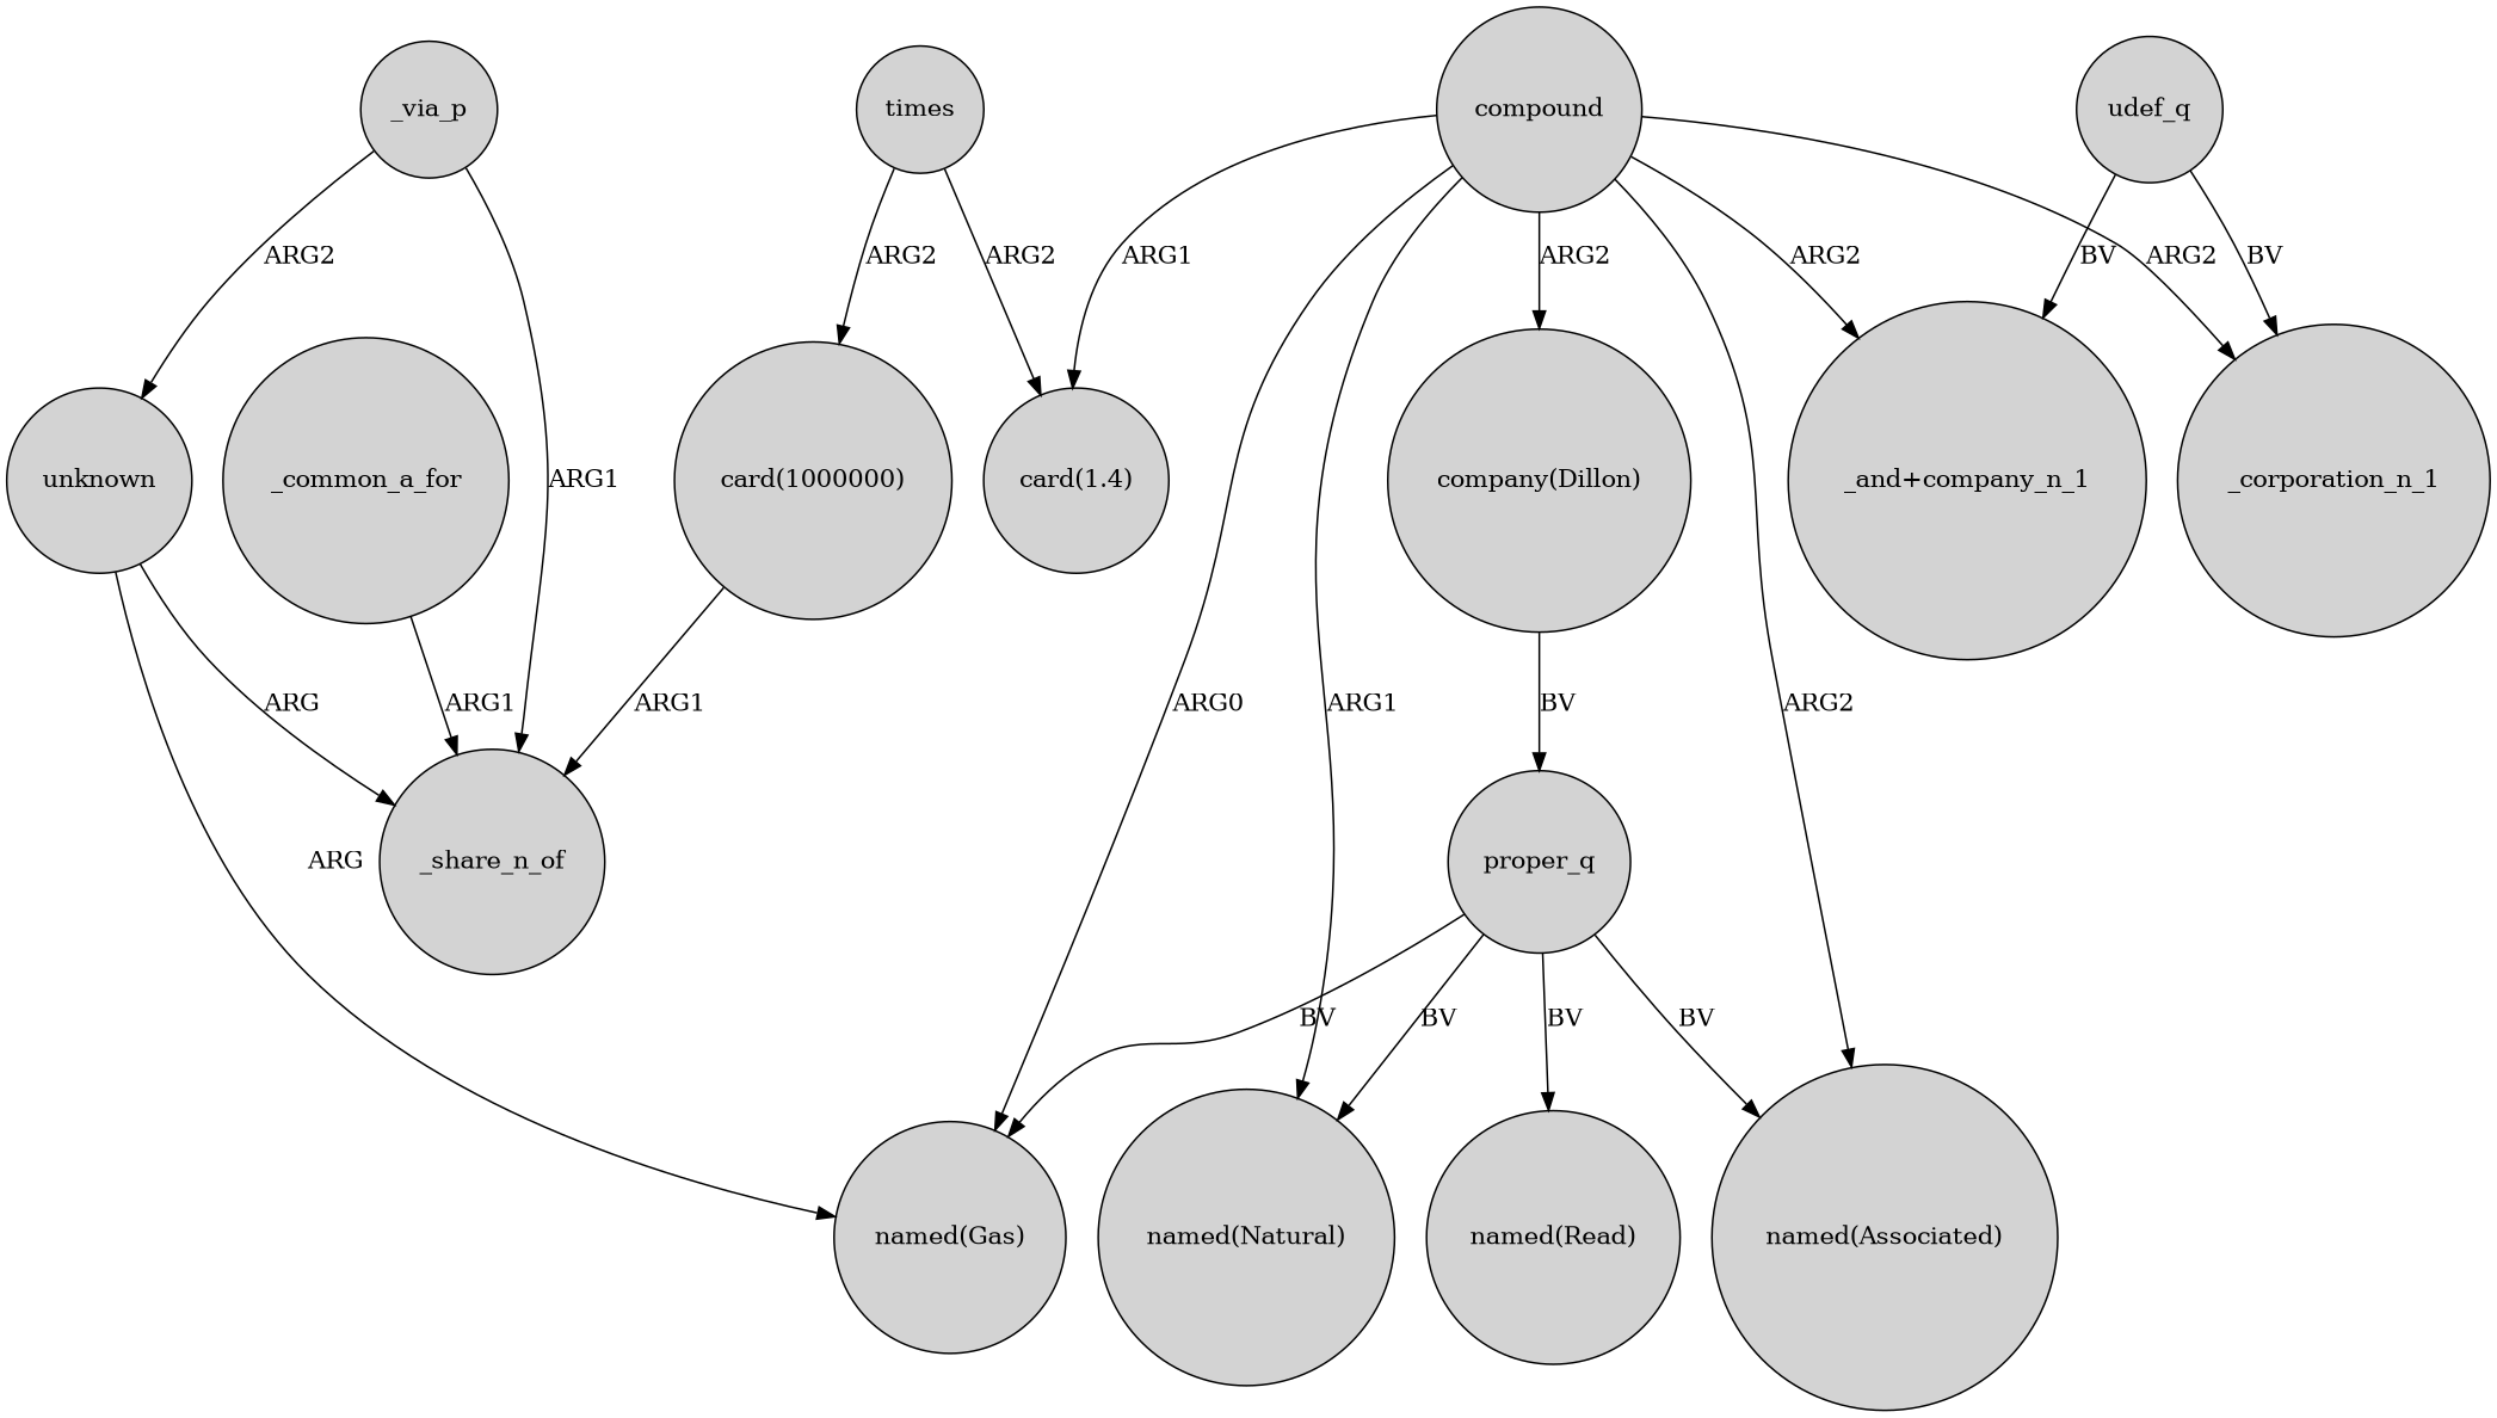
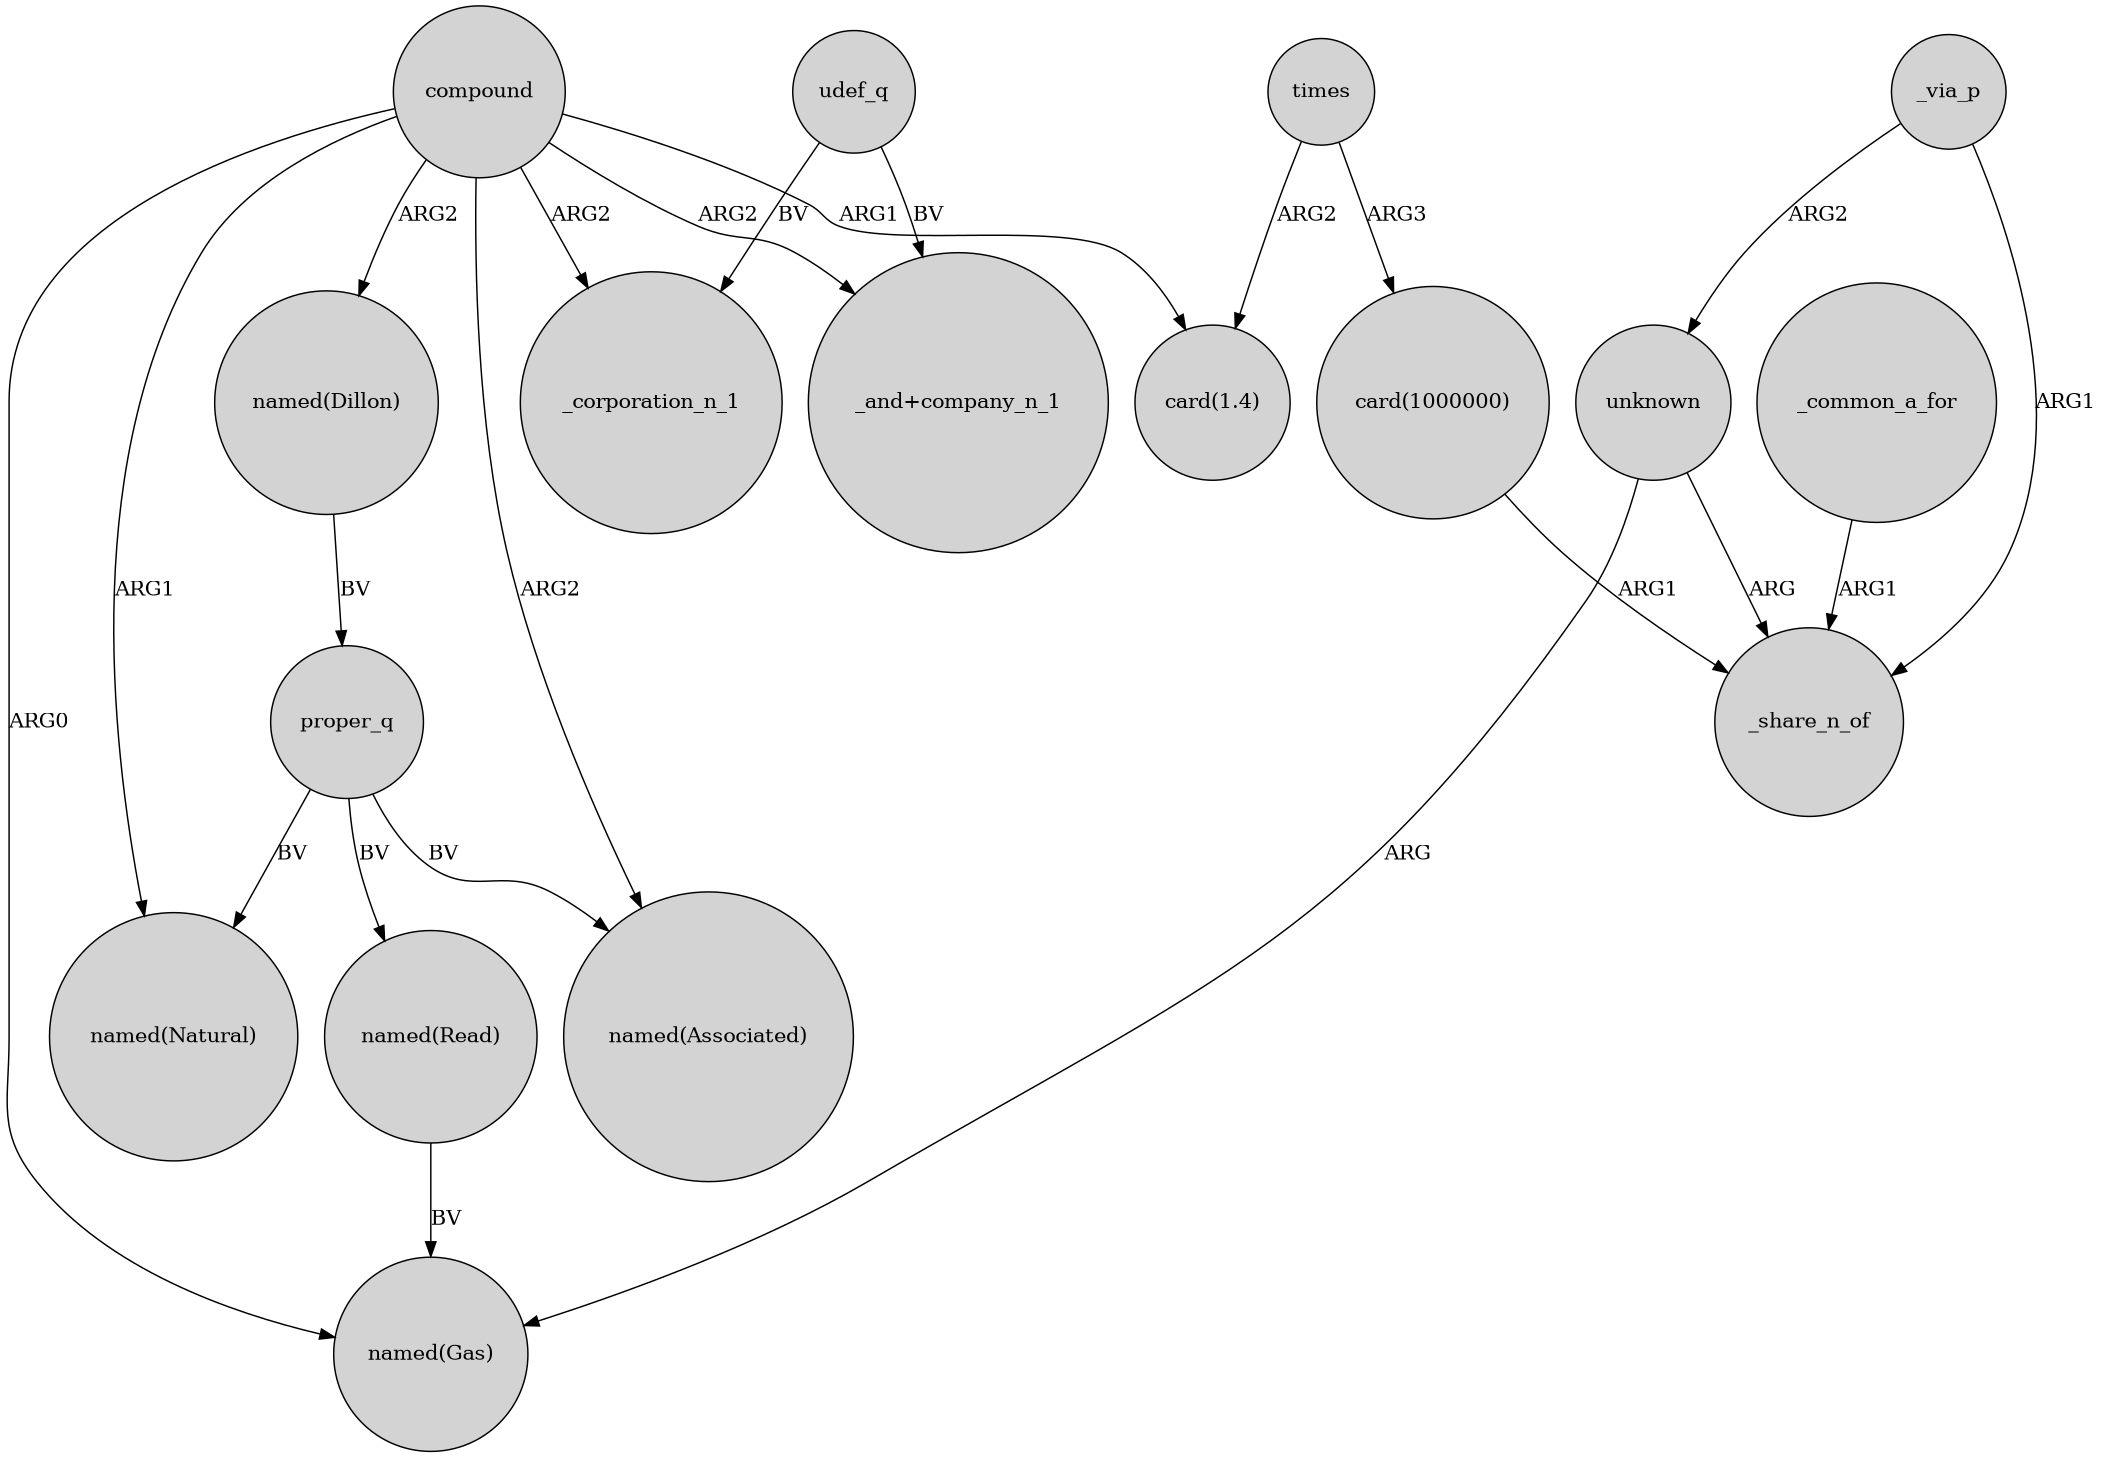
  digraph {
    node [shape=circle style=filled]
    compound
    "named(Gas)"
    _corporation_n_1
-   "named(Dillon)" [label="company(Dillon)"]
+   "named(Dillon)"
    "named(Associated)"
    "named(Natural)"
    "_and+company_n_1"
    "card(1.4)"
    proper_q
    "named(Read)"
    times
    "card(1000000)"
    _share_n_of
    unknown
    udef_q
    _common_a_for
    _via_p
    compound -> "named(Gas)" [label=ARG0]
    compound -> _corporation_n_1 [label=ARG2]
    compound -> "named(Dillon)" [label=ARG2]
    compound -> "named(Associated)" [label=ARG2]
    compound -> "named(Natural)" [label=ARG1]
    compound -> "_and+company_n_1" [label=ARG2]
    compound -> "card(1.4)" [label=ARG1]
    "named(Dillon)" -> proper_q [label=BV]
-   proper_q -> "named(Gas)" [label=BV]
+   "named(Read)" -> "named(Gas)" [label=BV]
    proper_q -> "named(Associated)" [label=BV]
    proper_q -> "named(Natural)" [label=BV]
    proper_q -> "named(Read)" [label=BV]
    times -> "card(1.4)" [label=ARG2]
-   times -> "card(1000000)" [label=ARG2]
+   times -> "card(1000000)" [label=ARG3]
    "card(1000000)" -> _share_n_of [label=ARG1]
    unknown -> "named(Gas)" [label=ARG]
    unknown -> _share_n_of [label=ARG]
    udef_q -> _corporation_n_1 [label=BV]
    udef_q -> "_and+company_n_1" [label=BV]
    _common_a_for -> _share_n_of [label=ARG1]
    _via_p -> _share_n_of [label=ARG1]
    _via_p -> unknown [label=ARG2]
  }
